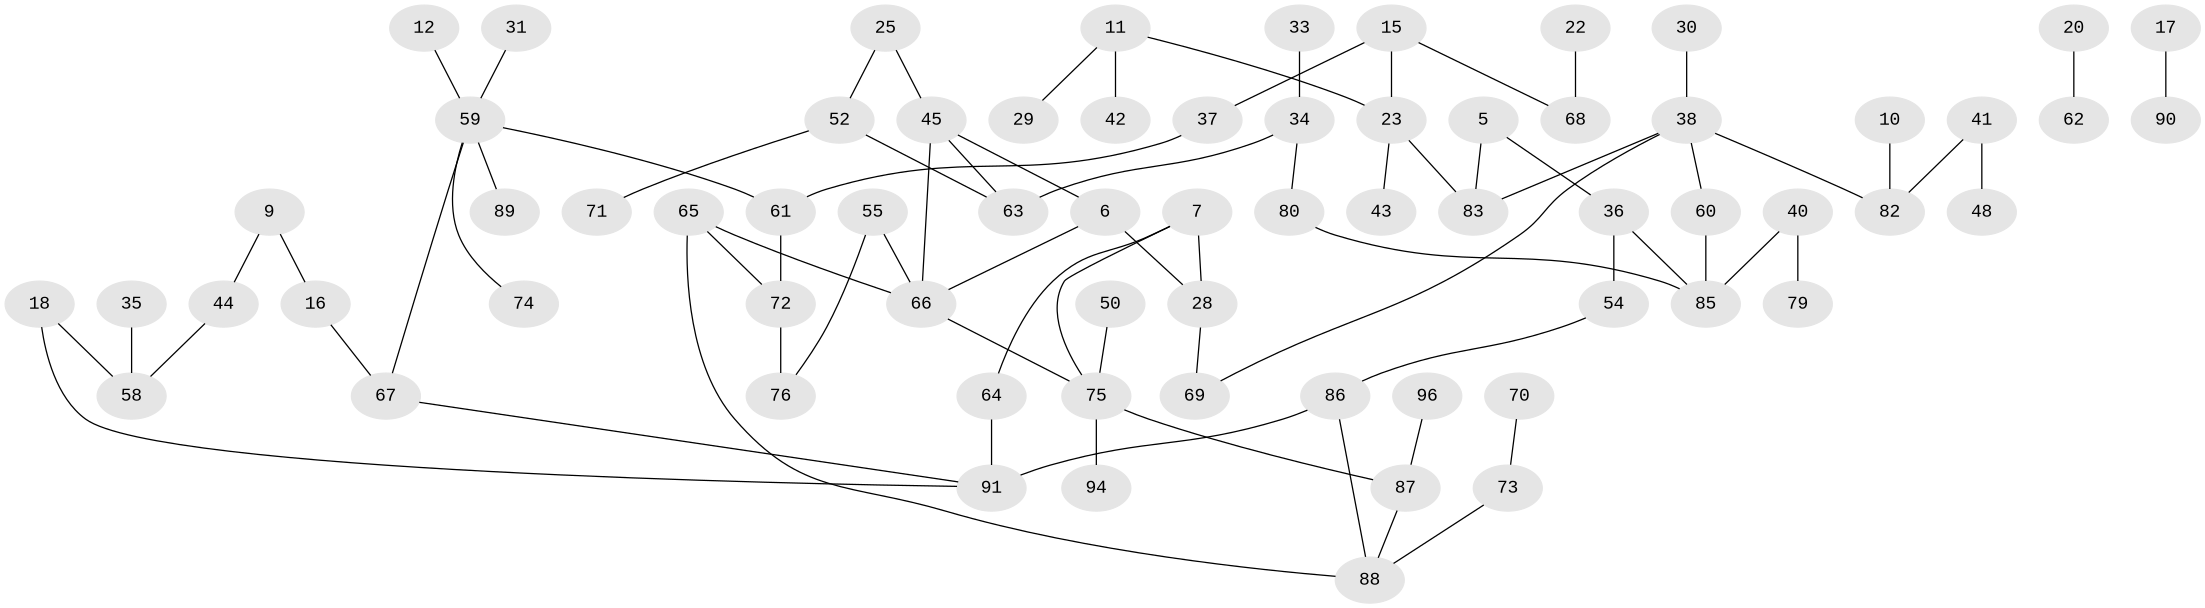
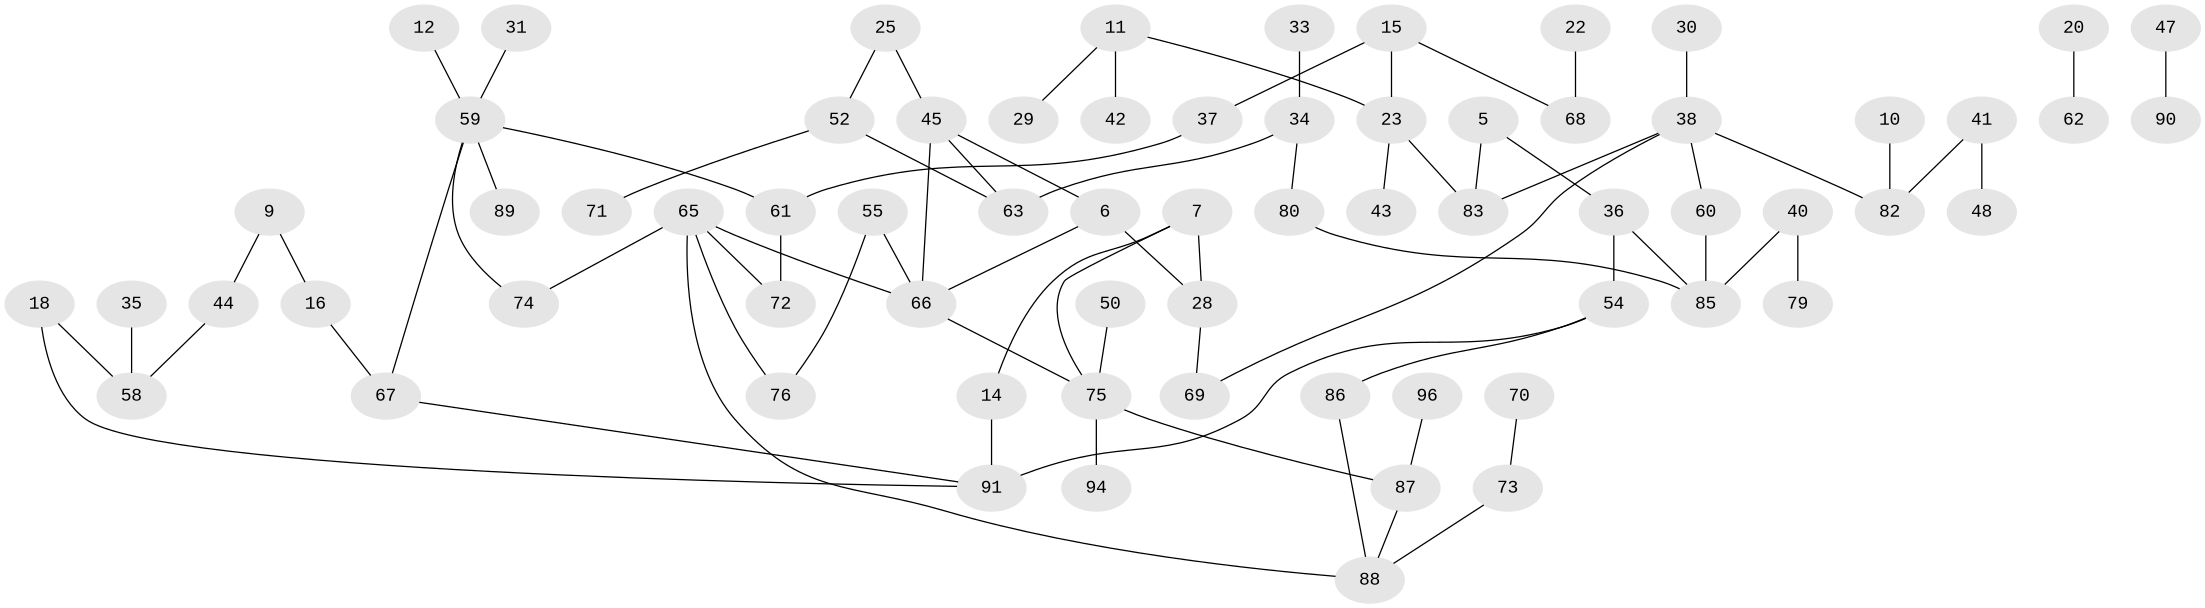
  graph {
    fontname="Liberation Mono"
    node [color=gray90 fontname="Liberation Mono" style=filled]
    edge [fontname="Liberation Mono" weight=1.0]
    5
    36
    83
    54
    85
    6
    28
    66
    69
    75
    7
-   64
+   64 [label=14]
    91
    9
    16
    44
    67
    10
    82
    11
    23
    29
    42
    43
    12
    59
    61
    74
    89
    15
    37
    68
    87
    n34 [label=94]
    18
    58
    20
    62
    55
    76
    22
    25
    45
    52
    63
    71
    70
    73
    30
    38
    60
    31
    33
    34
    80
    35
    86
    72
    40
    79
    41
    48
    65
    88
-   47 [label=17]
+   47
    90
    50
    n68 [label=96]
    5 -- 36
    5 -- 83
    36 -- 54
    36 -- 85
    54 -- 86
    6 -- 28
    6 -- 66
    28 -- 69
    66 -- 75
    75 -- 87
    75 -- n34
    7 -- 28
    7 -- 75
    7 -- 64
    64 -- 91
    9 -- 16
    9 -- 44
    16 -- 67
    44 -- 58
    67 -- 91
    10 -- 82
    11 -- 23
    11 -- 29
    11 -- 42
    23 -- 83
    23 -- 43
    12 -- 59
    59 -- 67
    59 -- 61
    59 -- 74
    59 -- 89
    61 -- 72
    15 -- 23
    15 -- 37
    15 -- 68
    37 -- 61
    87 -- 88
    18 -- 91
    18 -- 58
    20 -- 62
    55 -- 66
    55 -- 76
    22 -- 68
    25 -- 45
    25 -- 52
    45 -- 6
    45 -- 66
    45 -- 63
    52 -- 63
    52 -- 71
    70 -- 73
    73 -- 88
    30 -- 38
    38 -- 83
    38 -- 69
    38 -- 82
    38 -- 60
    60 -- 85
    31 -- 59
    33 -- 34
    34 -- 63
    34 -- 80
    80 -- 85
    35 -- 58
-   86 -- 91
+   54 -- 91
    86 -- 88
-   72 -- 76
+   65 -- 76
    40 -- 85
    40 -- 79
    41 -- 82
    41 -- 48
    65 -- 66 [weight=2.0]
+   65 -- 74
    65 -- 72
    65 -- 88
    47 -- 90
    50 -- 75
    n68 -- 87
  }
